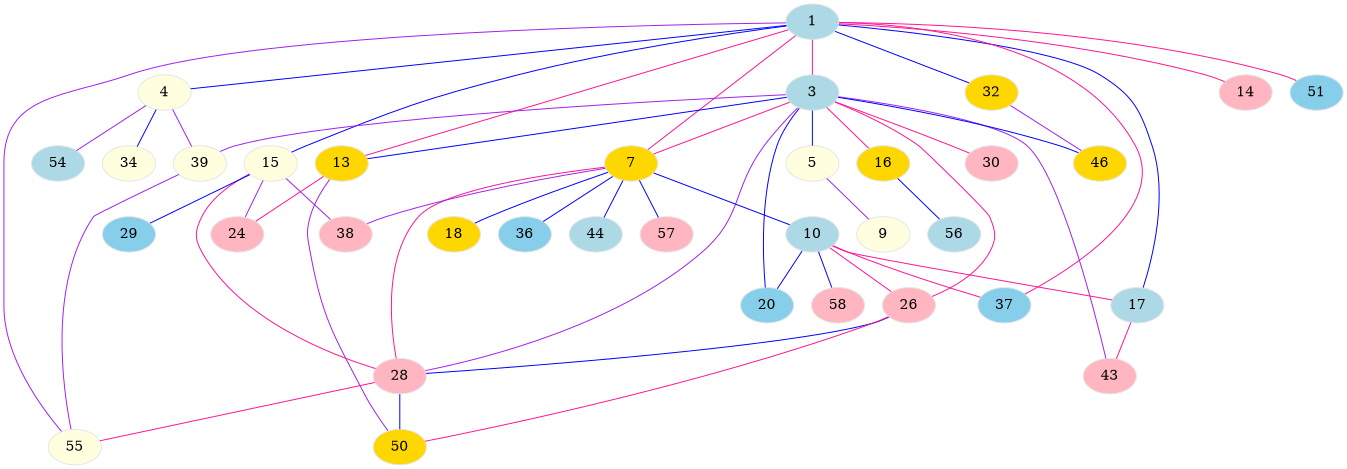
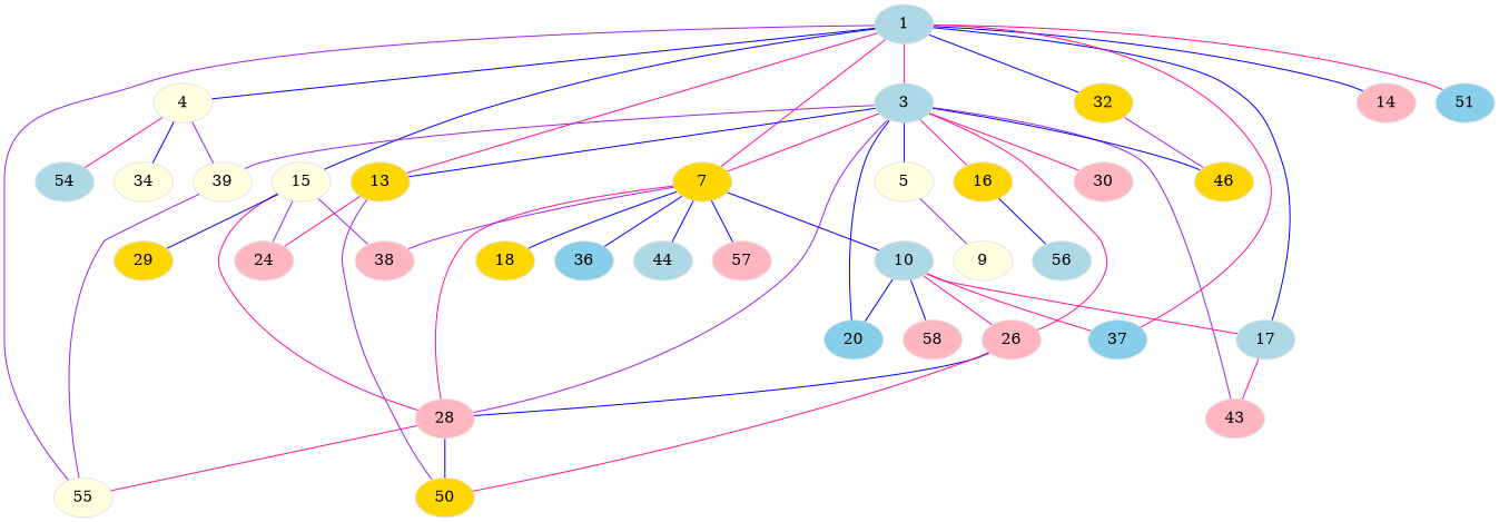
  graph {
    node [color=gray90 fillcolor=lightpink style=filled]
    edge [color=deeppink]
    1 [fillcolor=lightblue super="+2+6+21"]
    3 [fillcolor=lightblue super="+8+27"]
    4 [fillcolor=lightyellow]
    7 [fillcolor=gold super="+19+12+11"]
    13 [fillcolor=gold super="+22"]
    14
    15 [fillcolor=lightyellow super="+31+47"]
    17 [fillcolor=lightblue super="+41"]
    32 [fillcolor=gold super="+40"]
    37 [fillcolor=skyblue]
    51 [fillcolor=skyblue]
    55 [fillcolor=lightyellow]
    5 [fillcolor=lightyellow]
    16 [fillcolor=gold]
    20 [fillcolor=skyblue]
    26 [super="+33"]
    28 [super="+65+42+45"]
    30 [super="+63"]
    39 [fillcolor=lightyellow super="+53"]
    43
    46 [fillcolor=gold super="+59"]
    34 [fillcolor=lightyellow]
    54 [fillcolor=lightblue]
    10 [fillcolor=lightblue super="+49+23"]
    18 [fillcolor=gold super="+25"]
    36 [fillcolor=skyblue]
    38 [super="+60"]
    44 [fillcolor=lightblue]
    57
    24 [super="+35"]
    50 [fillcolor=gold]
-   29 [fillcolor=skyblue]
+   29 [fillcolor=gold]
    9 [fillcolor=lightyellow]
    56 [fillcolor=lightblue]
    58
    1 -- 3 [weight=2]
    1 -- 4 [color=blue]
    1 -- 7
    1 -- 13
-   1 -- 14
+   1 -- 14 [color=blue]
    1 -- 15 [color=blue]
    1 -- 17 [color=blue]
    1 -- 32 [color=blue]
    1 -- 37
    1 -- 51
    1 -- 55 [color=purple]
    3 -- 7
    3 -- 13 [color=blue]
    3 -- 5 [color=blue]
    3 -- 16
    3 -- 20 [color=blue]
    3 -- 26
    3 -- 28 [color=purple]
    3 -- 30
    3 -- 39 [color=purple]
    3 -- 43 [color=purple]
    3 -- 46 [color=blue]
    4 -- 39 [color=purple]
    4 -- 34 [color=blue]
-   4 -- 54 [color=purple]
+   4 -- 54
    7 -- 28
    7 -- 10 [color=blue weight=2]
    7 -- 18 [color=blue]
    7 -- 36 [color=blue]
    7 -- 38 [color=purple]
    7 -- 44 [color=blue]
    7 -- 57 [color=blue]
    13 -- 24 [weight=2]
    13 -- 50 [color=purple]
    15 -- 28
    15 -- 38 [color=purple]
    15 -- 24 [color=purple weight=2]
    15 -- 29 [color=blue]
    17 -- 43
    32 -- 46 [color=purple]
    5 -- 9 [color=purple]
    16 -- 56 [color=blue]
    26 -- 28 [color=blue]
    26 -- 50
    28 -- 55
    28 -- 50 [color=blue]
    39 -- 55 [color=purple]
    10 -- 17
    10 -- 37
    10 -- 20 [color=blue]
    10 -- 26
    10 -- 58 [color=blue]
  }
